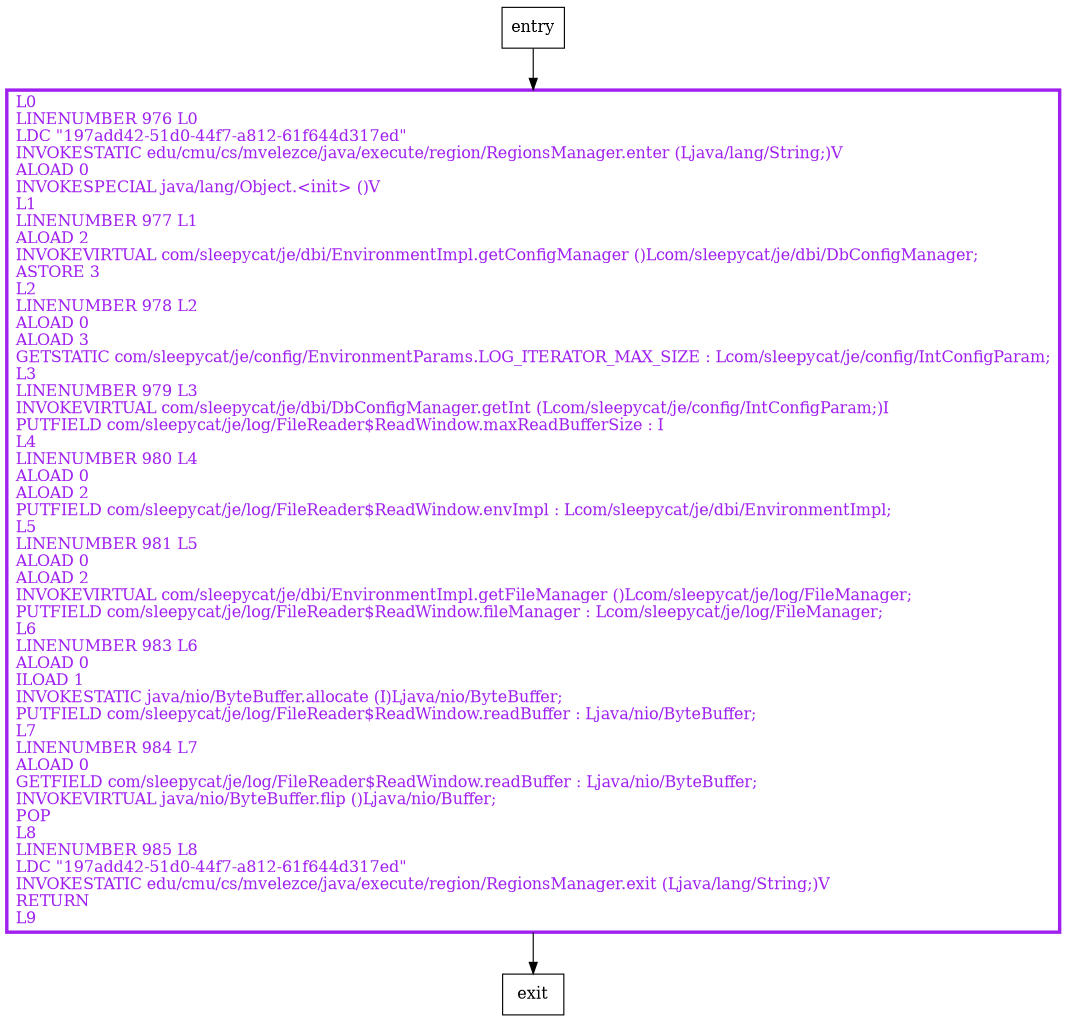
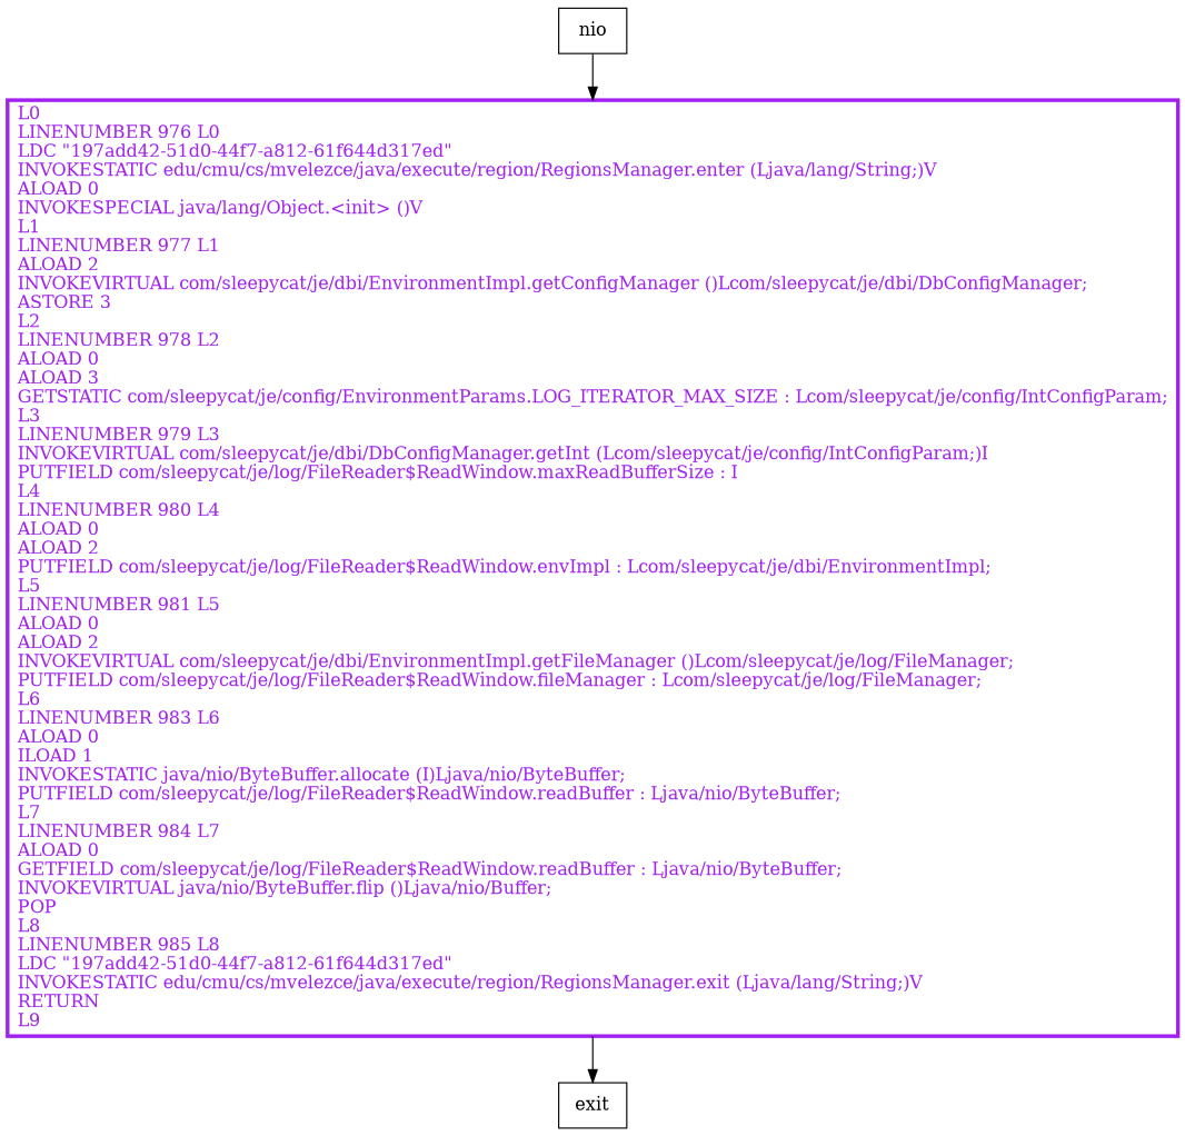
  digraph {
    node [shape=record]
    n1 [color=purple fontcolor=purple label="L0\lLINENUMBER 976 L0\lLDC \"197add42-51d0-44f7-a812-61f644d317ed\"\lINVOKESTATIC edu/cmu/cs/mvelezce/java/execute/region/RegionsManager.enter (Ljava/lang/String;)V\lALOAD 0\lINVOKESPECIAL java/lang/Object.\<init\> ()V\lL1\lLINENUMBER 977 L1\lALOAD 2\lINVOKEVIRTUAL com/sleepycat/je/dbi/EnvironmentImpl.getConfigManager ()Lcom/sleepycat/je/dbi/DbConfigManager;\lASTORE 3\lL2\lLINENUMBER 978 L2\lALOAD 0\lALOAD 3\lGETSTATIC com/sleepycat/je/config/EnvironmentParams.LOG_ITERATOR_MAX_SIZE : Lcom/sleepycat/je/config/IntConfigParam;\lL3\lLINENUMBER 979 L3\lINVOKEVIRTUAL com/sleepycat/je/dbi/DbConfigManager.getInt (Lcom/sleepycat/je/config/IntConfigParam;)I\lPUTFIELD com/sleepycat/je/log/FileReader$ReadWindow.maxReadBufferSize : I\lL4\lLINENUMBER 980 L4\lALOAD 0\lALOAD 2\lPUTFIELD com/sleepycat/je/log/FileReader$ReadWindow.envImpl : Lcom/sleepycat/je/dbi/EnvironmentImpl;\lL5\lLINENUMBER 981 L5\lALOAD 0\lALOAD 2\lINVOKEVIRTUAL com/sleepycat/je/dbi/EnvironmentImpl.getFileManager ()Lcom/sleepycat/je/log/FileManager;\lPUTFIELD com/sleepycat/je/log/FileReader$ReadWindow.fileManager : Lcom/sleepycat/je/log/FileManager;\lL6\lLINENUMBER 983 L6\lALOAD 0\lILOAD 1\lINVOKESTATIC java/nio/ByteBuffer.allocate (I)Ljava/nio/ByteBuffer;\lPUTFIELD com/sleepycat/je/log/FileReader$ReadWindow.readBuffer : Ljava/nio/ByteBuffer;\lL7\lLINENUMBER 984 L7\lALOAD 0\lGETFIELD com/sleepycat/je/log/FileReader$ReadWindow.readBuffer : Ljava/nio/ByteBuffer;\lINVOKEVIRTUAL java/nio/ByteBuffer.flip ()Ljava/nio/Buffer;\lPOP\lL8\lLINENUMBER 985 L8\lLDC \"197add42-51d0-44f7-a812-61f644d317ed\"\lINVOKESTATIC edu/cmu/cs/mvelezce/java/execute/region/RegionsManager.exit (Ljava/lang/String;)V\lRETURN\lL9\l" penwidth=3]
    exit
-   entry
+   entry [label=nio]
    n1 -> exit
    entry -> n1
  }
